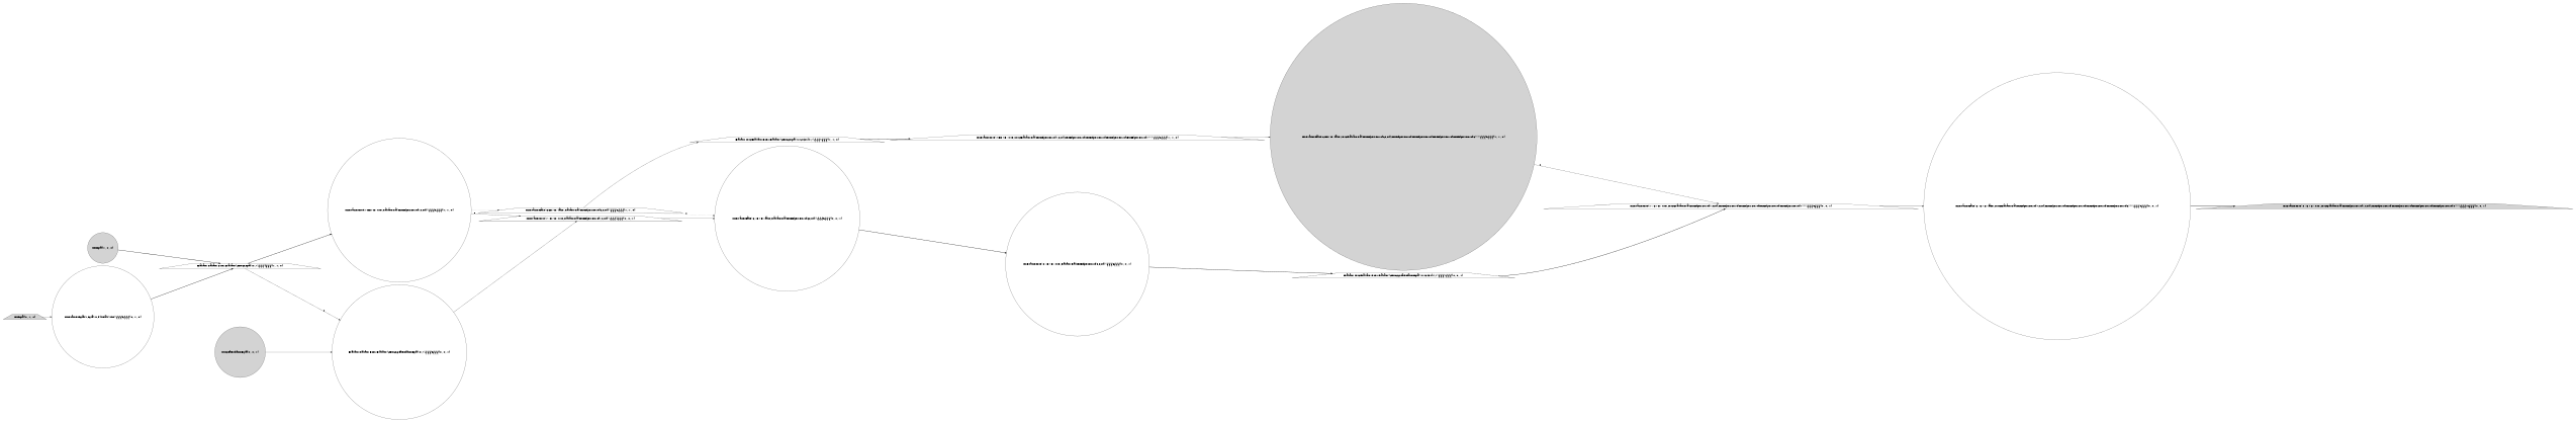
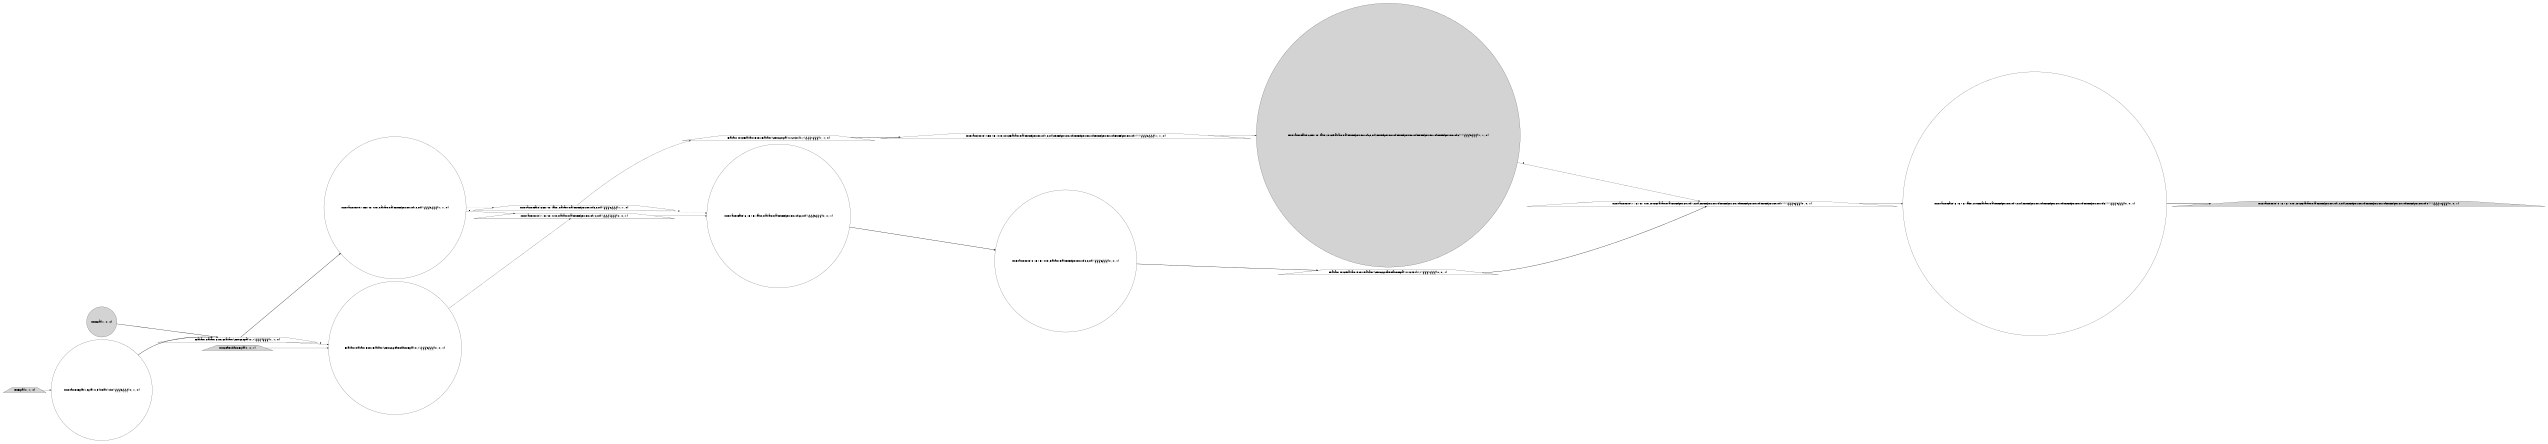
  digraph {
    rankdir=LR
    node [fillcolor=white shape=circle style=filled]
    edge [style=solid]
    n1 [fillcolor=lightgray label="testEqual['1', '0', '0']"]
    n2 [label="Evaluator evaluator = new Evaluator(STRUCT,equal(\"x\",7))@@@4@@@['1', '1', '0']" shape=trapezium]
-   n3 [fillcolor=lightgray label="testGreaterThanOrEqual['0', '0', '1']"]
+   n3 [fillcolor=lightgray label="testGreaterThanOrEqual['0', '0', '1']" shape=trapezium]
    n4 [label="Evaluator evaluator = new Evaluator(STRUCT,greaterThanOrEqual(\"x\",7))@@@3@@@['0', '0', '1']"]
    n5 [label="Assert.assertTrue(\"7 == 7 => true\",evaluator.eval(TestHelpers.Row.of(7,8,null)))@@@5@@@['1', '1', '0']"]
    n6 [fillcolor=lightgray label="Assert.assertTrue(\"8 >= 7 => true\",structEvaluator.eval(TestHelpers.Row.of(7,8,null,TestHelpers.Row.of(TestHelpers.Row.of(TestHelpers.Row.of(TestHelpers.Row.of(8)))))))@@@10@@@['0', '0', '1']" shape=trapezium]
    n7 [label="Assert.assertFalse(\"6 >= 7 => false\",structEvaluator.eval(TestHelpers.Row.of(7,8,null,TestHelpers.Row.of(TestHelpers.Row.of(TestHelpers.Row.of(TestHelpers.Row.of(6)))))))@@@9@@@['0', '0', '1']"]
    n8 [label="Evaluator structEvaluator = new Evaluator(STRUCT,greaterThanOrEqual(\"s1.s2.s3.s4.i\",7))@@@7@@@['0', '0', '1']" shape=trapezium]
    n9 [label="Assert.assertTrue(\"7 >= 7 => true\",structEvaluator.eval(TestHelpers.Row.of(7,8,null,TestHelpers.Row.of(TestHelpers.Row.of(TestHelpers.Row.of(TestHelpers.Row.of(7)))))))@@@8@@@['0', '0', '1']" shape=trapezium]
    n10 [label="Assert.assertFalse(\"6 == 7 => false\",evaluator.eval(TestHelpers.Row.of(6,8,null)))@@@6@@@['1', '1', '0']" shape=trapezium]
    n11 [label="Assert.assertFalse(\"6 >= 7 => false\",evaluator.eval(TestHelpers.Row.of(6,8,null)))@@@5@@@['0', '0', '1']"]
    n12 [label="Evaluator structEvaluator = new Evaluator(STRUCT,equal(\"s1.s2.s3.s4.i\",7))@@@7@@@['1', '1', '0']" shape=trapezium]
    n13 [label="Assert.assertTrue(\"7 == 7 => true\",structEvaluator.eval(TestHelpers.Row.of(7,8,null,TestHelpers.Row.of(TestHelpers.Row.of(TestHelpers.Row.of(TestHelpers.Row.of(7)))))))@@@8@@@['1', '1', '0']" shape=trapezium]
    n14 [fillcolor=lightgray label="Assert.assertFalse(\"6 == 7 => false\",structEvaluator.eval(TestHelpers.Row.of(6,8,null,TestHelpers.Row.of(TestHelpers.Row.of(TestHelpers.Row.of(TestHelpers.Row.of(6)))))))@@@9@@@['1', '1', '0']"]
    n15 [label="Assert.assertTrue(\"8 >= 7 => true\",evaluator.eval(TestHelpers.Row.of(8,8,null)))@@@6@@@['0', '0', '1']"]
    n16 [label="Assert.assertTrue(\"7 >= 7 => true\",evaluator.eval(TestHelpers.Row.of(7,8,null)))@@@4@@@['0', '0', '1']" shape=trapezium]
    n17 [label="Assert.assertEquals(1,equal(\"x\",5).literals().size())@@@3@@@['0', '1', '0']"]
    n18 [fillcolor=lightgray label="testEqual['0', '1', '0']" shape=trapezium]
    n1 -> n2 [style=bold]
    n2 -> n4 [label=0]
    n2 -> n5 [style=bold]
    n3 -> n4
    n4 -> n16
    n5 -> n10 [style=dotted]
    n5 -> n16 [label=0]
    n7 -> n6 [style=bold]
    n8 -> n9 [style=bold]
    n9 -> n7
    n10 -> n11 [label=0 style=dotted]
    n10 -> n12
    n11 -> n15 [style=bold]
    n12 -> n13 [style=bold]
    n13 -> n14
    n14 -> n9 [label=0]
    n15 -> n8 [style=bold]
    n16 -> n11
    n17 -> n2 [style=bold]
    n18 -> n17
  }
